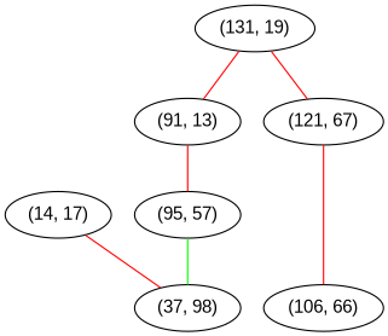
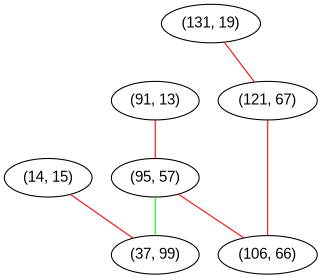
  graph {
    fontname="Liberation Sans"
    node [fontname="Liberation Sans"]
    edge [color=red fontname="Liberation Sans" weight=1]
-   "(14, 17)"
-   "(37, 98)"
+   "(14, 17)" [label="(14, 15)"]
+   "(37, 98)" [label="(37, 99)"]
    "(91, 13)"
    "(95, 57)"
    n5 [label="(131, 19)"]
    "(121, 67)"
    "(106, 66)"
    "(14, 17)" -- "(37, 98)"
    "(91, 13)" -- "(95, 57)"
    "(95, 57)" -- "(37, 98)" [color=green weight=2]
-   n5 -- "(91, 13)"
+   "(95, 57)" -- "(106, 66)"
    n5 -- "(121, 67)"
    "(121, 67)" -- "(106, 66)"
  }
